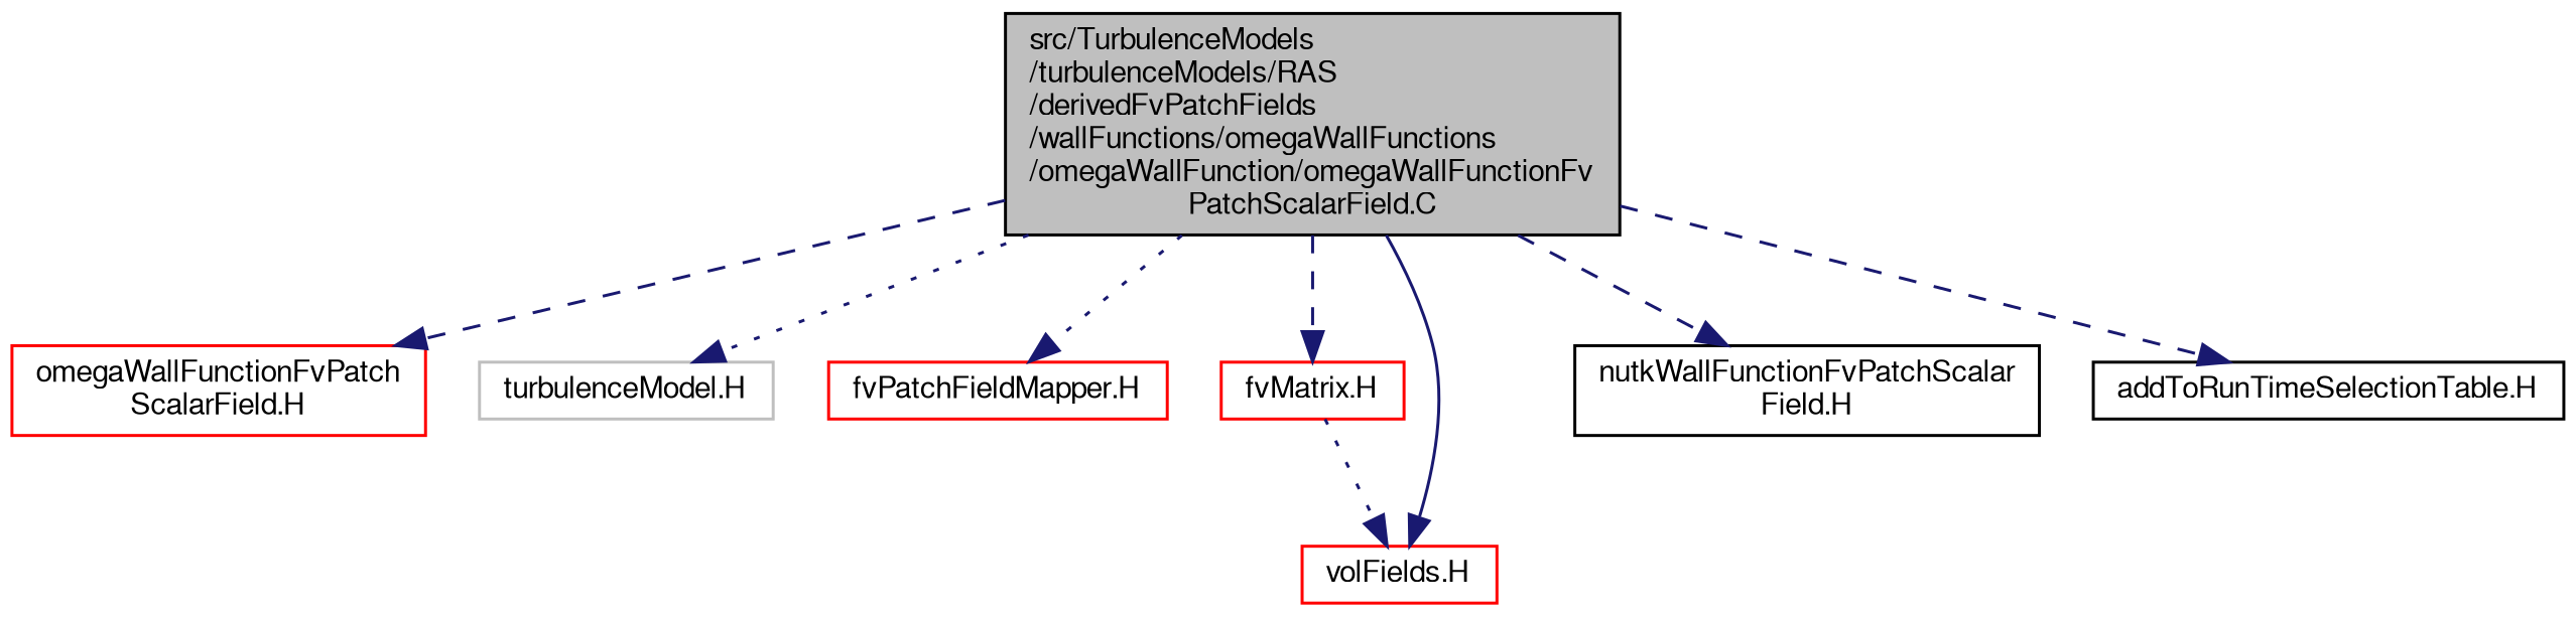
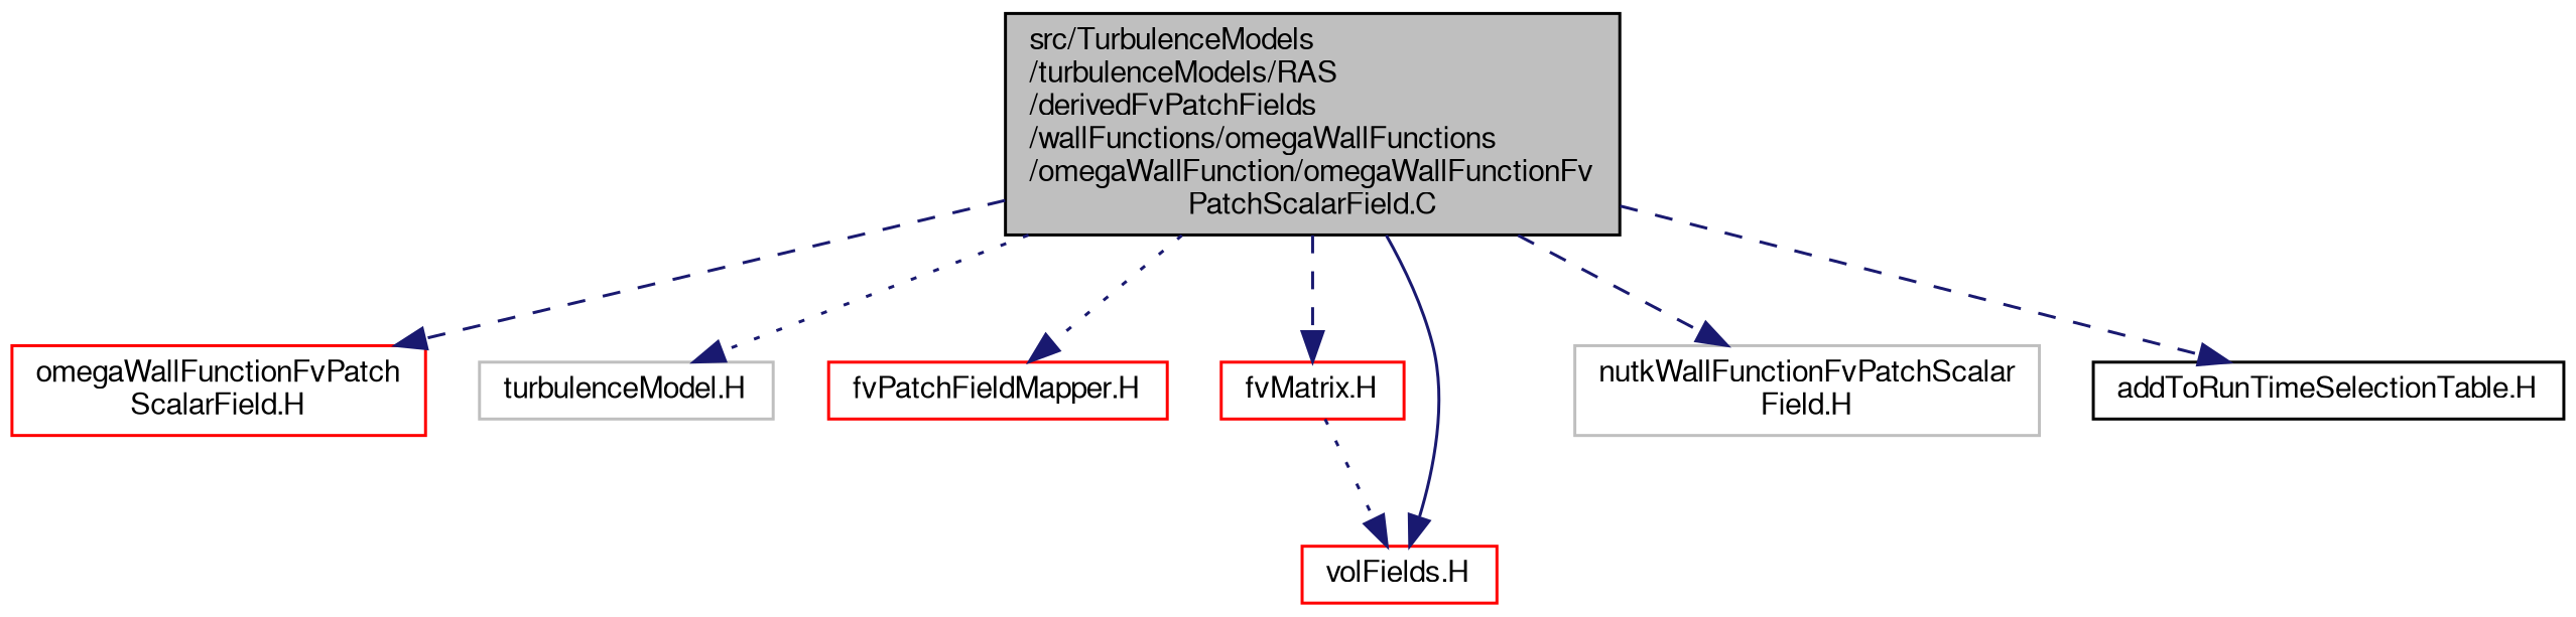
  digraph {
    node [color=red fontname=FreeSans fontsize=10 shape=record]
    edge [color=midnightblue fontname=FreeSans fontsize=10 labelfontname=FreeSans labelfontsize=10 style=dashed]
    n1 [color=black fillcolor=grey75 fontcolor=black height=0.2 label="src/TurbulenceModels\l/turbulenceModels/RAS\l/derivedFvPatchFields\l/wallFunctions/omegaWallFunctions\l/omegaWallFunction/omegaWallFunctionFv\lPatchScalarField.C" style=filled width=0.4]
    n2 [height=0.2 label="omegaWallFunctionFvPatch\lScalarField.H" width=0.4]
    n3 [color=grey75 height=0.2 label="turbulenceModel.H" width=0.4]
    n4 [height=0.2 label="fvPatchFieldMapper.H" width=0.4]
    n5 [height=0.2 label="fvMatrix.H" width=0.4]
    n6 [height=0.2 label="volFields.H" width=0.4]
-   n7 [color=black height=0.2 label="nutkWallFunctionFvPatchScalar\lField.H" width=0.4]
+   n7 [color=grey75 height=0.2 label="nutkWallFunctionFvPatchScalar\lField.H" width=0.4]
    n8 [color=black height=0.2 label="addToRunTimeSelectionTable.H" width=0.4]
    n1 -> n2
    n1 -> n3 [style=dotted]
    n1 -> n4 [style=dotted]
    n1 -> n5
    n1 -> n6 [style=solid]
    n1 -> n7
    n1 -> n8
    n5 -> n6 [style=dotted]
  }
